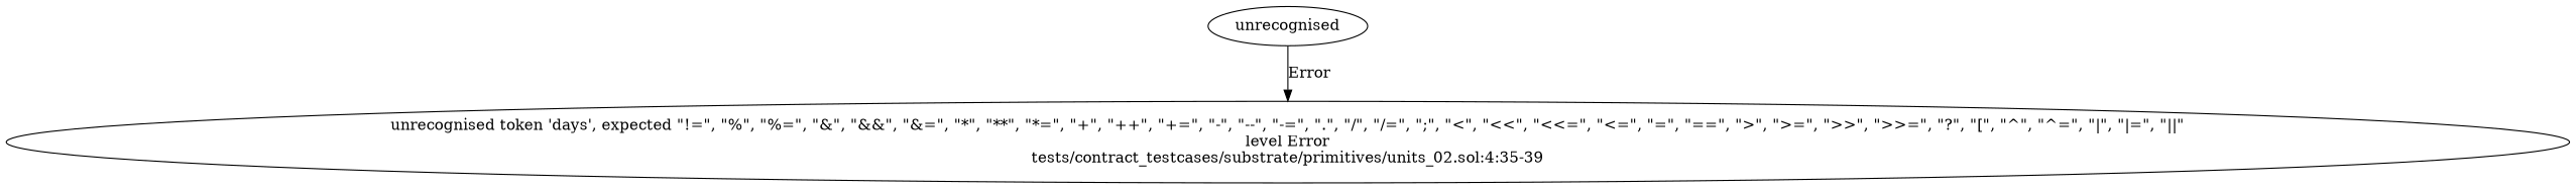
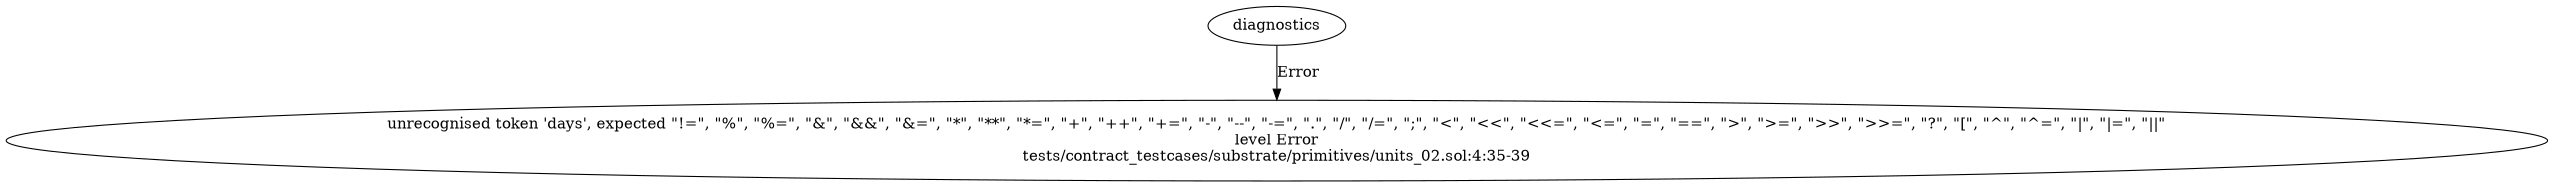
  strict digraph {
    n1 [label="unrecognised token 'days', expected \"!=\", \"%\", \"%=\", \"&\", \"&&\", \"&=\", \"*\", \"**\", \"*=\", \"+\", \"++\", \"+=\", \"-\", \"--\", \"-=\", \".\", \"/\", \"/=\", \";\", \"<\", \"<<\", \"<<=\", \"<=\", \"=\", \"==\", \">\", \">=\", \">>\", \">>=\", \"?\", \"[\", \"^\", \"^=\", \"|\", \"|=\", \"||\"\nlevel Error\ntests/contract_testcases/substrate/primitives/units_02.sol:4:35-39"]
-   diagnostics [label=unrecognised]
+   diagnostics
    diagnostics -> n1 [label=Error]
  }
